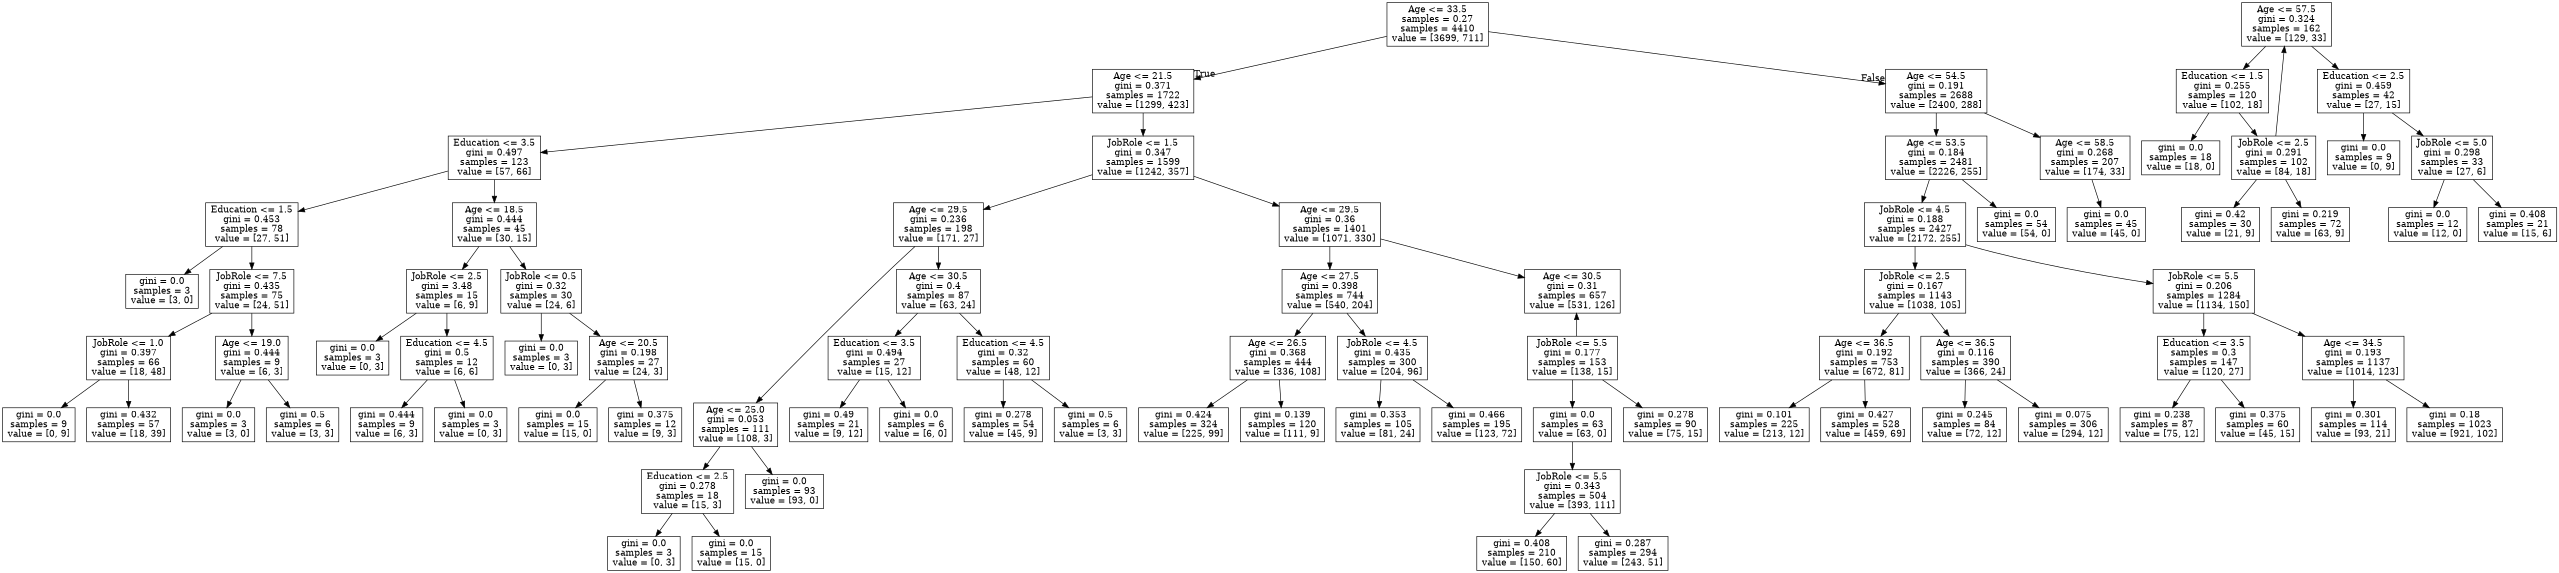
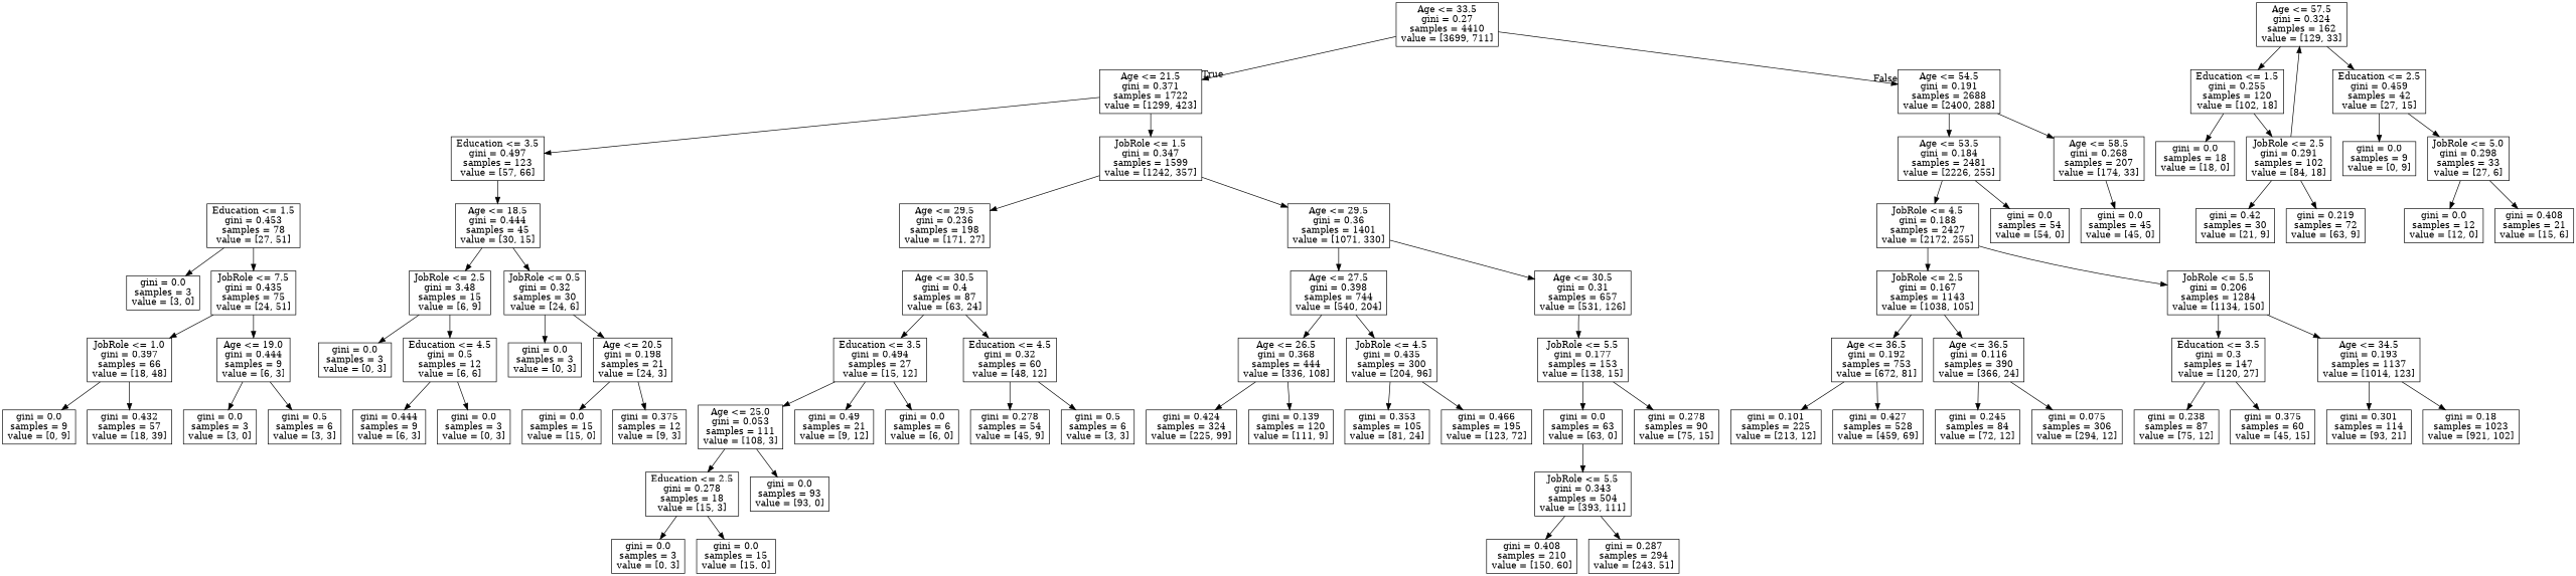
  digraph {
    node [shape=box]
-   n1 [label="Age <= 33.5\nsamples = 0.27\nsamples = 4410\nvalue = [3699, 711]"]
+   n1 [label="Age <= 33.5\ngini = 0.27\nsamples = 4410\nvalue = [3699, 711]"]
    n2 [label="Age <= 21.5\ngini = 0.371\nsamples = 1722\nvalue = [1299, 423]"]
    n3 [label="Age <= 54.5\ngini = 0.191\nsamples = 2688\nvalue = [2400, 288]"]
    n4 [label="Education <= 3.5\ngini = 0.497\nsamples = 123\nvalue = [57, 66]"]
    n5 [label="JobRole <= 1.5\ngini = 0.347\nsamples = 1599\nvalue = [1242, 357]"]
    n6 [label="Age <= 53.5\ngini = 0.184\nsamples = 2481\nvalue = [2226, 255]"]
    n7 [label="Age <= 58.5\ngini = 0.268\nsamples = 207\nvalue = [174, 33]"]
    n8 [label="Education <= 1.5\ngini = 0.453\nsamples = 78\nvalue = [27, 51]"]
    n9 [label="Age <= 18.5\ngini = 0.444\nsamples = 45\nvalue = [30, 15]"]
    n10 [label="Age <= 29.5\ngini = 0.236\nsamples = 198\nvalue = [171, 27]"]
    n11 [label="Age <= 29.5\ngini = 0.36\nsamples = 1401\nvalue = [1071, 330]"]
    n12 [label="gini = 0.0\nsamples = 3\nvalue = [3, 0]"]
    n13 [label="JobRole <= 7.5\ngini = 0.435\nsamples = 75\nvalue = [24, 51]"]
    n14 [label="JobRole <= 2.5\ngini = 3.48\nsamples = 15\nvalue = [6, 9]"]
    n15 [label="JobRole <= 0.5\ngini = 0.32\nsamples = 30\nvalue = [24, 6]"]
    n16 [label="JobRole <= 1.0\ngini = 0.397\nsamples = 66\nvalue = [18, 48]"]
    n17 [label="Age <= 19.0\ngini = 0.444\nsamples = 9\nvalue = [6, 3]"]
    n18 [label="gini = 0.0\nsamples = 9\nvalue = [0, 9]"]
    n19 [label="gini = 0.432\nsamples = 57\nvalue = [18, 39]"]
    n20 [label="gini = 0.0\nsamples = 3\nvalue = [3, 0]"]
    n21 [label="gini = 0.5\nsamples = 6\nvalue = [3, 3]"]
    n22 [label="gini = 0.0\nsamples = 3\nvalue = [0, 3]"]
    n23 [label="Education <= 4.5\ngini = 0.5\nsamples = 12\nvalue = [6, 6]"]
    n24 [label="gini = 0.0\nsamples = 3\nvalue = [0, 3]"]
-   n25 [label="Age <= 20.5\ngini = 0.198\nsamples = 27\nvalue = [24, 3]"]
+   n25 [label="Age <= 20.5\ngini = 0.198\nsamples = 21\nvalue = [24, 3]"]
    n26 [label="gini = 0.444\nsamples = 9\nvalue = [6, 3]"]
    n27 [label="gini = 0.0\nsamples = 3\nvalue = [0, 3]"]
    n28 [label="gini = 0.0\nsamples = 15\nvalue = [15, 0]"]
    n29 [label="gini = 0.375\nsamples = 12\nvalue = [9, 3]"]
    n30 [label="Age <= 25.0\ngini = 0.053\nsamples = 111\nvalue = [108, 3]"]
    n31 [label="Age <= 30.5\ngini = 0.4\nsamples = 87\nvalue = [63, 24]"]
    n32 [label="Age <= 27.5\ngini = 0.398\nsamples = 744\nvalue = [540, 204]"]
    n33 [label="Age <= 30.5\ngini = 0.31\nsamples = 657\nvalue = [531, 126]"]
    n34 [label="Education <= 2.5\ngini = 0.278\nsamples = 18\nvalue = [15, 3]"]
    n35 [label="gini = 0.0\nsamples = 93\nvalue = [93, 0]"]
    n36 [label="Education <= 3.5\ngini = 0.494\nsamples = 27\nvalue = [15, 12]"]
    n37 [label="Education <= 4.5\ngini = 0.32\nsamples = 60\nvalue = [48, 12]"]
    n38 [label="gini = 0.0\nsamples = 3\nvalue = [0, 3]"]
    n39 [label="gini = 0.0\nsamples = 15\nvalue = [15, 0]"]
    n40 [label="gini = 0.49\nsamples = 21\nvalue = [9, 12]"]
    n41 [label="gini = 0.0\nsamples = 6\nvalue = [6, 0]"]
    n42 [label="gini = 0.278\nsamples = 54\nvalue = [45, 9]"]
    n43 [label="gini = 0.5\nsamples = 6\nvalue = [3, 3]"]
    n44 [label="Age <= 26.5\ngini = 0.368\nsamples = 444\nvalue = [336, 108]"]
    n45 [label="JobRole <= 4.5\ngini = 0.435\nsamples = 300\nvalue = [204, 96]"]
    n46 [label="JobRole <= 5.5\ngini = 0.177\nsamples = 153\nvalue = [138, 15]"]
    n47 [label="gini = 0.424\nsamples = 324\nvalue = [225, 99]"]
    n48 [label="gini = 0.139\nsamples = 120\nvalue = [111, 9]"]
    n49 [label="gini = 0.353\nsamples = 105\nvalue = [81, 24]"]
    n50 [label="gini = 0.466\nsamples = 195\nvalue = [123, 72]"]
    n51 [label="gini = 0.0\nsamples = 63\nvalue = [63, 0]"]
    n52 [label="gini = 0.278\nsamples = 90\nvalue = [75, 15]"]
    n53 [label="JobRole <= 5.5\ngini = 0.343\nsamples = 504\nvalue = [393, 111]"]
    n54 [label="gini = 0.408\nsamples = 210\nvalue = [150, 60]"]
    n55 [label="gini = 0.287\nsamples = 294\nvalue = [243, 51]"]
    n56 [label="JobRole <= 4.5\ngini = 0.188\nsamples = 2427\nvalue = [2172, 255]"]
    n57 [label="gini = 0.0\nsamples = 54\nvalue = [54, 0]"]
    n58 [label="gini = 0.0\nsamples = 45\nvalue = [45, 0]"]
    n59 [label="JobRole <= 2.5\ngini = 0.167\nsamples = 1143\nvalue = [1038, 105]"]
    n60 [label="JobRole <= 5.5\ngini = 0.206\nsamples = 1284\nvalue = [1134, 150]"]
    n61 [label="Age <= 36.5\ngini = 0.192\nsamples = 753\nvalue = [672, 81]"]
    n62 [label="Age <= 36.5\ngini = 0.116\nsamples = 390\nvalue = [366, 24]"]
-   n63 [label="Education <= 3.5\nsamples = 0.3\nsamples = 147\nvalue = [120, 27]"]
+   n63 [label="Education <= 3.5\ngini = 0.3\nsamples = 147\nvalue = [120, 27]"]
    n64 [label="Age <= 34.5\ngini = 0.193\nsamples = 1137\nvalue = [1014, 123]"]
    n65 [label="gini = 0.101\nsamples = 225\nvalue = [213, 12]"]
    n66 [label="gini = 0.427\nsamples = 528\nvalue = [459, 69]"]
    n67 [label="gini = 0.245\nsamples = 84\nvalue = [72, 12]"]
    n68 [label="gini = 0.075\nsamples = 306\nvalue = [294, 12]"]
    n69 [label="gini = 0.238\nsamples = 87\nvalue = [75, 12]"]
    n70 [label="gini = 0.375\nsamples = 60\nvalue = [45, 15]"]
    n71 [label="gini = 0.301\nsamples = 114\nvalue = [93, 21]"]
    n72 [label="gini = 0.18\nsamples = 1023\nvalue = [921, 102]"]
    n73 [label="Age <= 57.5\ngini = 0.324\nsamples = 162\nvalue = [129, 33]"]
    n74 [label="Education <= 1.5\ngini = 0.255\nsamples = 120\nvalue = [102, 18]"]
    n75 [label="Education <= 2.5\ngini = 0.459\nsamples = 42\nvalue = [27, 15]"]
    n76 [label="gini = 0.0\nsamples = 18\nvalue = [18, 0]"]
    n77 [label="JobRole <= 2.5\ngini = 0.291\nsamples = 102\nvalue = [84, 18]"]
    n78 [label="gini = 0.0\nsamples = 9\nvalue = [0, 9]"]
    n79 [label="JobRole <= 5.0\ngini = 0.298\nsamples = 33\nvalue = [27, 6]"]
    n80 [label="gini = 0.42\nsamples = 30\nvalue = [21, 9]"]
    n81 [label="gini = 0.219\nsamples = 72\nvalue = [63, 9]"]
    n82 [label="gini = 0.0\nsamples = 12\nvalue = [12, 0]"]
    n83 [label="gini = 0.408\nsamples = 21\nvalue = [15, 6]"]
    n1 -> n2 [headlabel=True labelangle=45 labeldistance=2.5]
    n1 -> n3 [headlabel=False labelangle=-45 labeldistance=2.5]
    n2 -> n4
    n2 -> n5
    n3 -> n6
    n3 -> n7
-   n4 -> n8
    n4 -> n9
    n5 -> n10
    n5 -> n11
    n6 -> n56
    n6 -> n57
    n7 -> n58
    n8 -> n12
    n8 -> n13
    n9 -> n14
    n9 -> n15
-   n10 -> n30
-   n10 -> n31
+   n36 -> n30
    n11 -> n32
    n11 -> n33
    n13 -> n16
    n13 -> n17
    n14 -> n22
    n14 -> n23
    n15 -> n24
    n15 -> n25
    n16 -> n18
    n16 -> n19
    n17 -> n20
    n17 -> n21
    n23 -> n26
    n23 -> n27
    n25 -> n28
    n25 -> n29
    n30 -> n34
    n30 -> n35
    n31 -> n36
    n31 -> n37
    n32 -> n44
    n32 -> n45
-   n46 -> n33
+   n33 -> n46
    n34 -> n38
    n34 -> n39
    n36 -> n40
    n36 -> n41
    n37 -> n42
    n37 -> n43
    n44 -> n47
    n44 -> n48
    n45 -> n49
    n45 -> n50
    n46 -> n51
    n46 -> n52
    n51 -> n53
    n53 -> n54
    n53 -> n55
    n56 -> n59
    n56 -> n60
    n59 -> n61
    n59 -> n62
    n60 -> n63
    n60 -> n64
    n61 -> n65
    n61 -> n66
    n62 -> n67
    n62 -> n68
    n63 -> n69
    n63 -> n70
    n64 -> n71
    n64 -> n72
    n73 -> n74
    n73 -> n75
    n74 -> n76
    n74 -> n77
    n75 -> n78
    n75 -> n79
    n77 -> n73
    n77 -> n80
    n77 -> n81
    n79 -> n82
    n79 -> n83
  }
